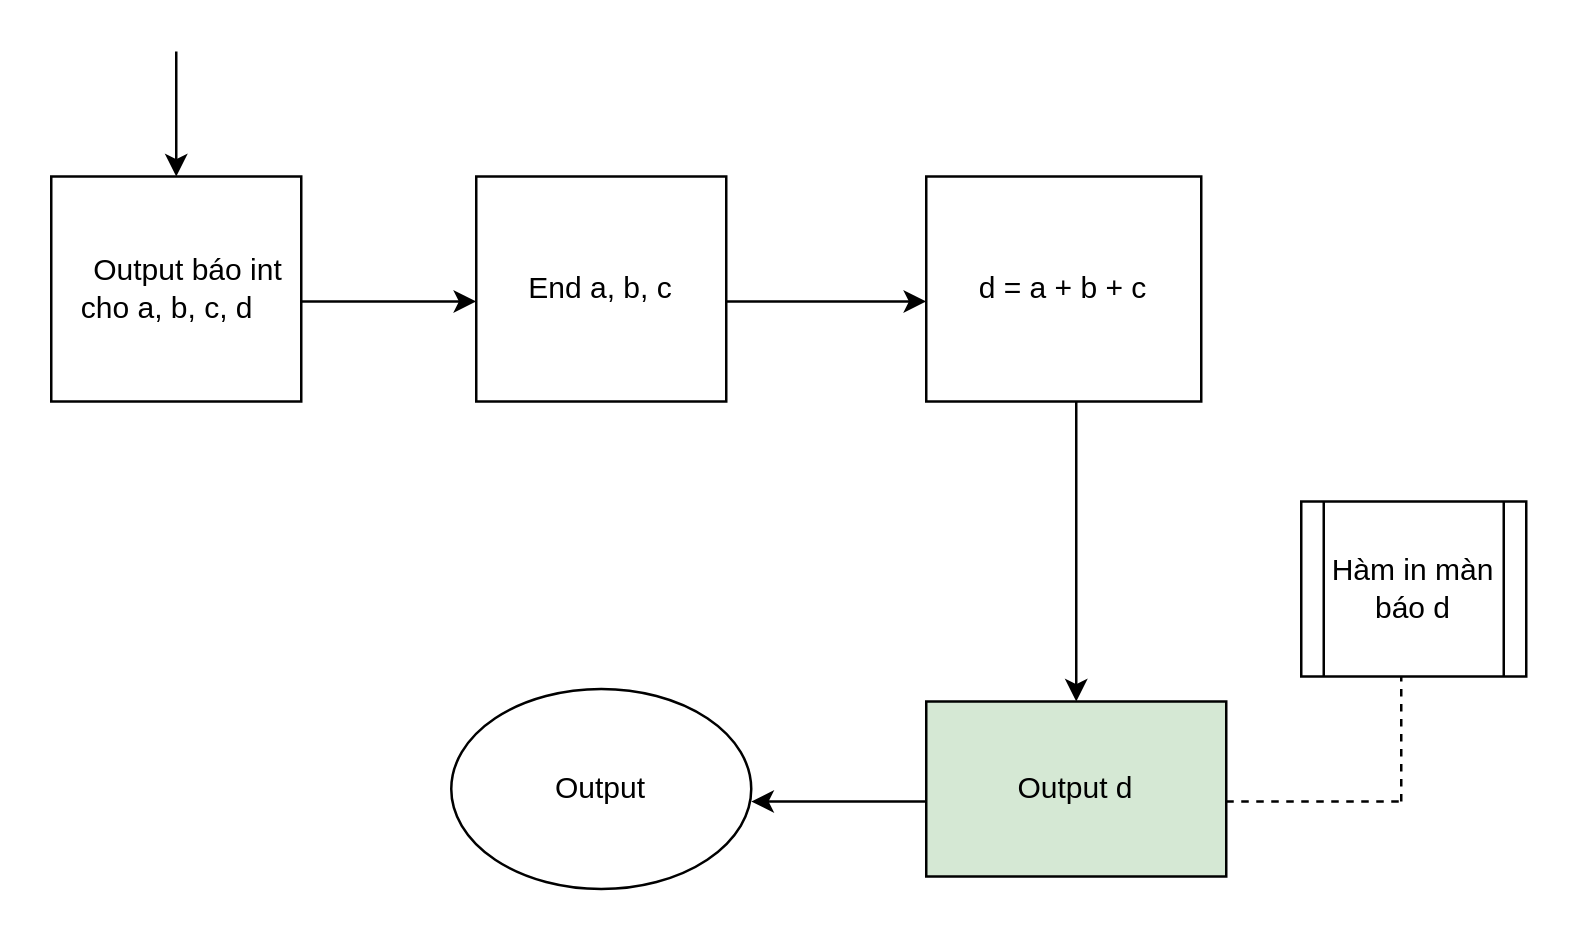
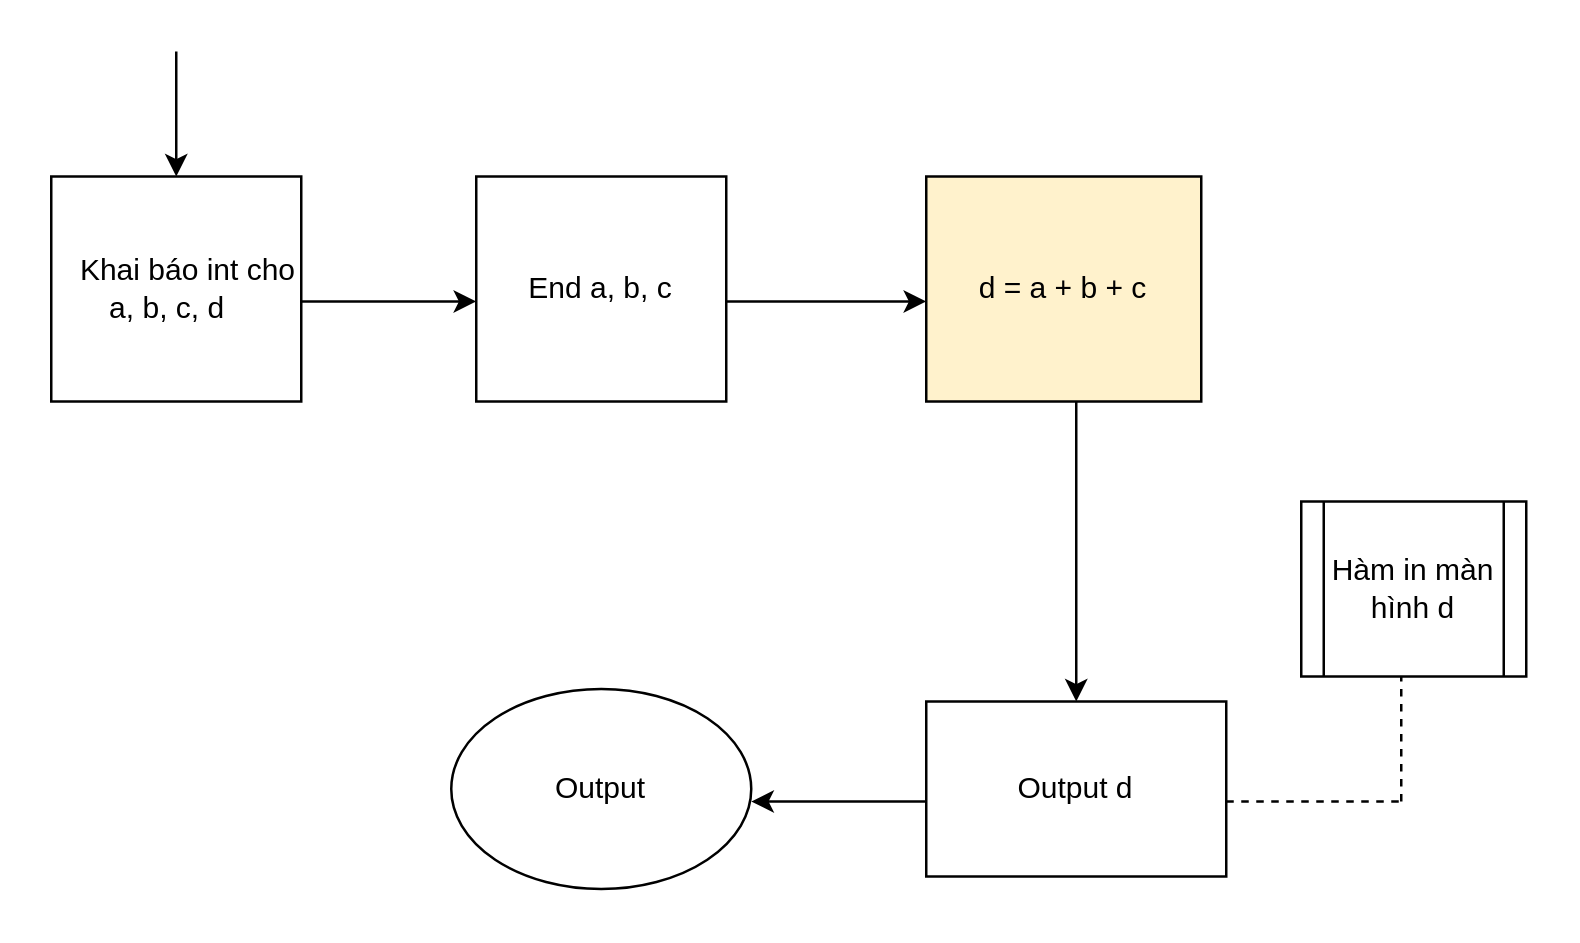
  <mxCell id="0" />
  <mxCell id="1" parent="0" />
  <mxCell id="2" value="" style="endArrow=classic;html=1;rounded=0;" parent="1" edge="1"><mxGeometry width="50" height="50" relative="1" as="geometry"><mxPoint x="70" y="40" as="sourcePoint" /><mxPoint x="70" y="70" as="targetPoint" /><Array as="points"><mxPoint x="70" y="20" /><mxPoint x="70" y="50" /></Array></mxGeometry></mxCell>
- <mxCell id="3" value="&amp;nbsp; &amp;nbsp;Output báo int cho a, b, c, d&amp;nbsp;&amp;nbsp;" style="rounded=0;whiteSpace=wrap;html=1;" parent="1" vertex="1"><mxGeometry x="20" y="70" width="100" height="90" as="geometry" /></mxCell>
+ <mxCell id="3" value="&amp;nbsp; &amp;nbsp;Khai báo int cho a, b, c, d&amp;nbsp;&amp;nbsp;" style="rounded=0;whiteSpace=wrap;html=1;" parent="1" vertex="1"><mxGeometry x="20" y="70" width="100" height="90" as="geometry" /></mxCell>
  <mxCell id="4" value="" style="endArrow=classic;html=1;rounded=0;" parent="1" edge="1"><mxGeometry width="50" height="50" relative="1" as="geometry"><mxPoint x="120" y="120" as="sourcePoint" /><mxPoint x="190" y="120" as="targetPoint" /></mxGeometry></mxCell>
  <mxCell id="5" value="End a, b, c" style="rounded=0;whiteSpace=wrap;html=1;" parent="1" vertex="1"><mxGeometry x="190" y="70" width="100" height="90" as="geometry" /></mxCell>
  <mxCell id="6" value="" style="endArrow=classic;html=1;rounded=0;" parent="1" edge="1"><mxGeometry width="50" height="50" relative="1" as="geometry"><mxPoint x="290" y="120" as="sourcePoint" /><mxPoint x="370" y="120" as="targetPoint" /></mxGeometry></mxCell>
- <mxCell id="7" value="d = a + b + c" style="rounded=0;whiteSpace=wrap;html=1;" parent="1" vertex="1"><mxGeometry x="370" y="70" width="110" height="90" as="geometry" /></mxCell>
+ <mxCell id="7" value="d = a + b + c" style="rounded=0;whiteSpace=wrap;html=1;fillColor=#fff2cc;" parent="1" vertex="1"><mxGeometry x="370" y="70" width="110" height="90" as="geometry" /></mxCell>
  <mxCell id="8" value="" style="endArrow=classic;html=1;rounded=0;" parent="1" edge="1"><mxGeometry width="50" height="50" relative="1" as="geometry"><mxPoint x="430" y="160" as="sourcePoint" /><mxPoint x="430" y="280" as="targetPoint" /></mxGeometry></mxCell>
- <mxCell id="9" value="Output d" style="rounded=0;whiteSpace=wrap;html=1;fillColor=#d5e8d4;" parent="1" vertex="1"><mxGeometry x="370" y="280" width="120" height="70" as="geometry" /></mxCell>
+ <mxCell id="9" value="Output d" style="rounded=0;whiteSpace=wrap;html=1;" parent="1" vertex="1"><mxGeometry x="370" y="280" width="120" height="70" as="geometry" /></mxCell>
  <mxCell id="10" value="" style="endArrow=classic;html=1;rounded=0;" parent="1" edge="1"><mxGeometry width="50" height="50" relative="1" as="geometry"><mxPoint x="370" y="320" as="sourcePoint" /><mxPoint x="300" y="320" as="targetPoint" /></mxGeometry></mxCell>
  <mxCell id="11" value="Output" style="ellipse;whiteSpace=wrap;html=1;" parent="1" vertex="1"><mxGeometry x="180" y="275" width="120" height="80" as="geometry" /></mxCell>
  <mxCell id="12" value="" style="endArrow=none;dashed=1;html=1;rounded=0;" parent="1" edge="1"><mxGeometry width="50" height="50" relative="1" as="geometry"><mxPoint x="490" y="320" as="sourcePoint" /><mxPoint x="560" y="320" as="targetPoint" /></mxGeometry></mxCell>
  <mxCell id="13" value="" style="endArrow=none;dashed=1;html=1;rounded=0;" parent="1" edge="1"><mxGeometry width="50" height="50" relative="1" as="geometry"><mxPoint x="560" y="320" as="sourcePoint" /><mxPoint x="560" y="270" as="targetPoint" /></mxGeometry></mxCell>
- <mxCell id="14" value="Hàm in màn báo d" style="shape=process;whiteSpace=wrap;html=1;backgroundOutline=1;" parent="1" vertex="1"><mxGeometry x="520" y="200" width="90" height="70" as="geometry" /></mxCell>
+ <mxCell id="14" value="Hàm in màn hình d" style="shape=process;whiteSpace=wrap;html=1;backgroundOutline=1;" parent="1" vertex="1"><mxGeometry x="520" y="200" width="90" height="70" as="geometry" /></mxCell>
